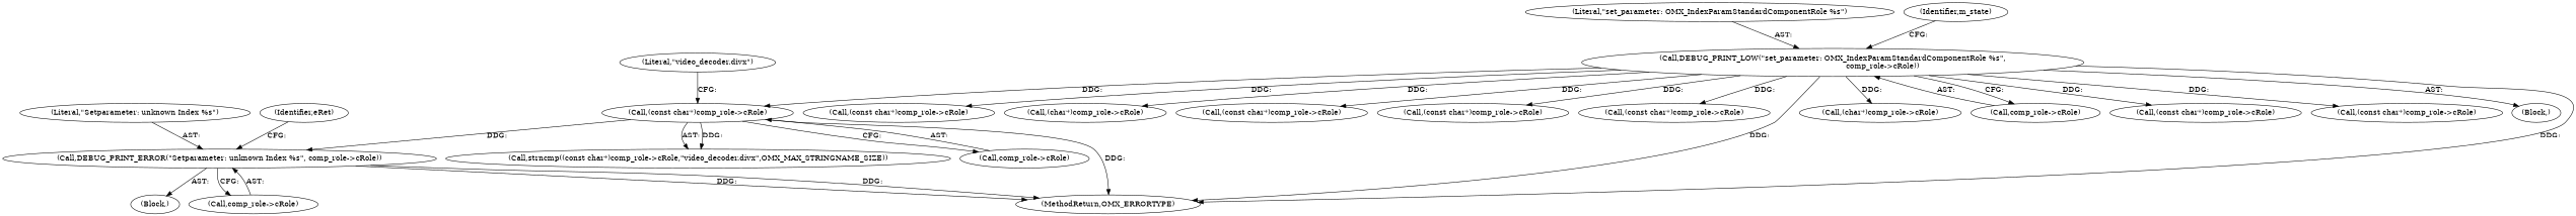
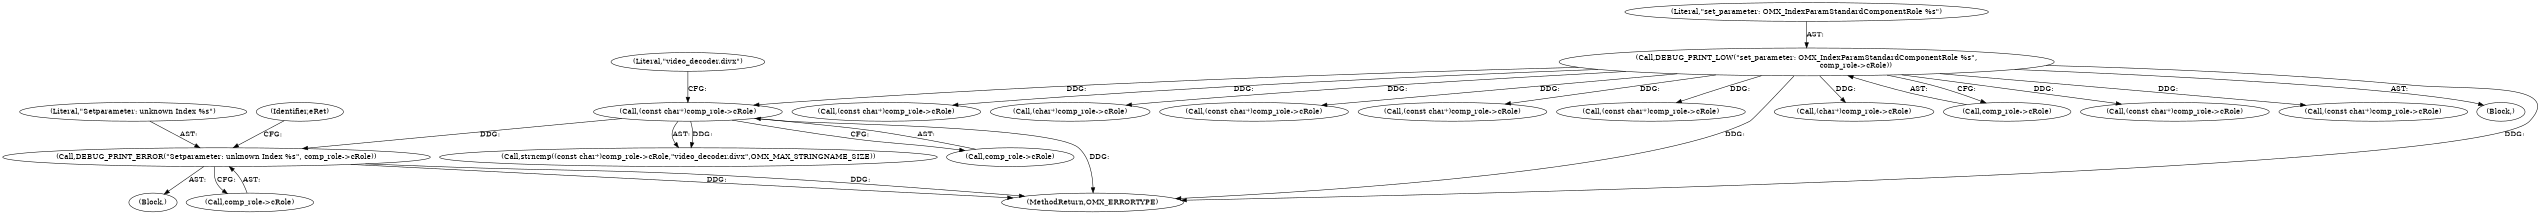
  digraph {
    n1 [label="(Call,DEBUG_PRINT_ERROR(\"Setparameter: unknown Index %s\", comp_role->cRole))"]
    n2 [label="(Block,)"]
    n3 [label="(MethodReturn,OMX_ERRORTYPE)"]
    n4 [label="(Call,comp_role->cRole)"]
    n5 [label="(Call,(const char*)comp_role->cRole)"]
    n6 [label="(Call,strncmp((const char*)comp_role->cRole,\"video_decoder.divx\",OMX_MAX_STRINGNAME_SIZE))"]
    n7 [label="(Call,comp_role->cRole)"]
    n8 [label="(Call,DEBUG_PRINT_LOW(\"set_parameter: OMX_IndexParamStandardComponentRole %s\",\n                                          comp_role->cRole))"]
    n9 [label="(Call,(const char*)comp_role->cRole)"]
    n10 [label="(Call,(char*)comp_role->cRole)"]
    n11 [label="(Call,(const char*)comp_role->cRole)"]
    n12 [label="(Call,(const char*)comp_role->cRole)"]
    n13 [label="(Call,(const char*)comp_role->cRole)"]
    n14 [label="(Call,(char*)comp_role->cRole)"]
    n15 [label="(Call,comp_role->cRole)"]
    n16 [label="(Call,(const char*)comp_role->cRole)"]
    n17 [label="(Call,(const char*)comp_role->cRole)"]
    n18 [label="(Block,)"]
    n19 [label="(Literal,\"video_decoder.divx\")"]
    n20 [label="(Literal,\"Setparameter: unknown Index %s\")"]
    n21 [label="(Identifier,eRet)"]
    n22 [label="(Literal,\"set_parameter: OMX_IndexParamStandardComponentRole %s\")"]
-   n23 [label="(Identifier,m_state)"]
    n1 -> n2 [label="AST: "]
    n1 -> n3 [label="DDG: "]
    n1 -> n3 [label="DDG: "]
    n1 -> n4 [label="CFG: "]
    n4 -> n1 [label="AST: "]
    n5 -> n1 [label="DDG: "]
    n5 -> n3 [label="DDG: "]
    n5 -> n6 [label="AST: "]
    n5 -> n6 [label="DDG: "]
    n5 -> n7 [label="CFG: "]
    n7 -> n5 [label="AST: "]
    n8 -> n3 [label="DDG: "]
    n8 -> n3 [label="DDG: "]
    n8 -> n5 [label="DDG: "]
    n8 -> n9 [label="DDG: "]
    n8 -> n10 [label="DDG: "]
    n8 -> n11 [label="DDG: "]
    n8 -> n12 [label="DDG: "]
    n8 -> n13 [label="DDG: "]
    n8 -> n14 [label="DDG: "]
    n8 -> n15 [label="CFG: "]
    n8 -> n16 [label="DDG: "]
    n8 -> n17 [label="DDG: "]
    n8 -> n18 [label="AST: "]
    n15 -> n8 [label="AST: "]
    n19 -> n5 [label="CFG: "]
    n20 -> n1 [label="AST: "]
    n21 -> n1 [label="CFG: "]
    n22 -> n8 [label="AST: "]
-   n23 -> n8 [label="CFG: "]
  }
